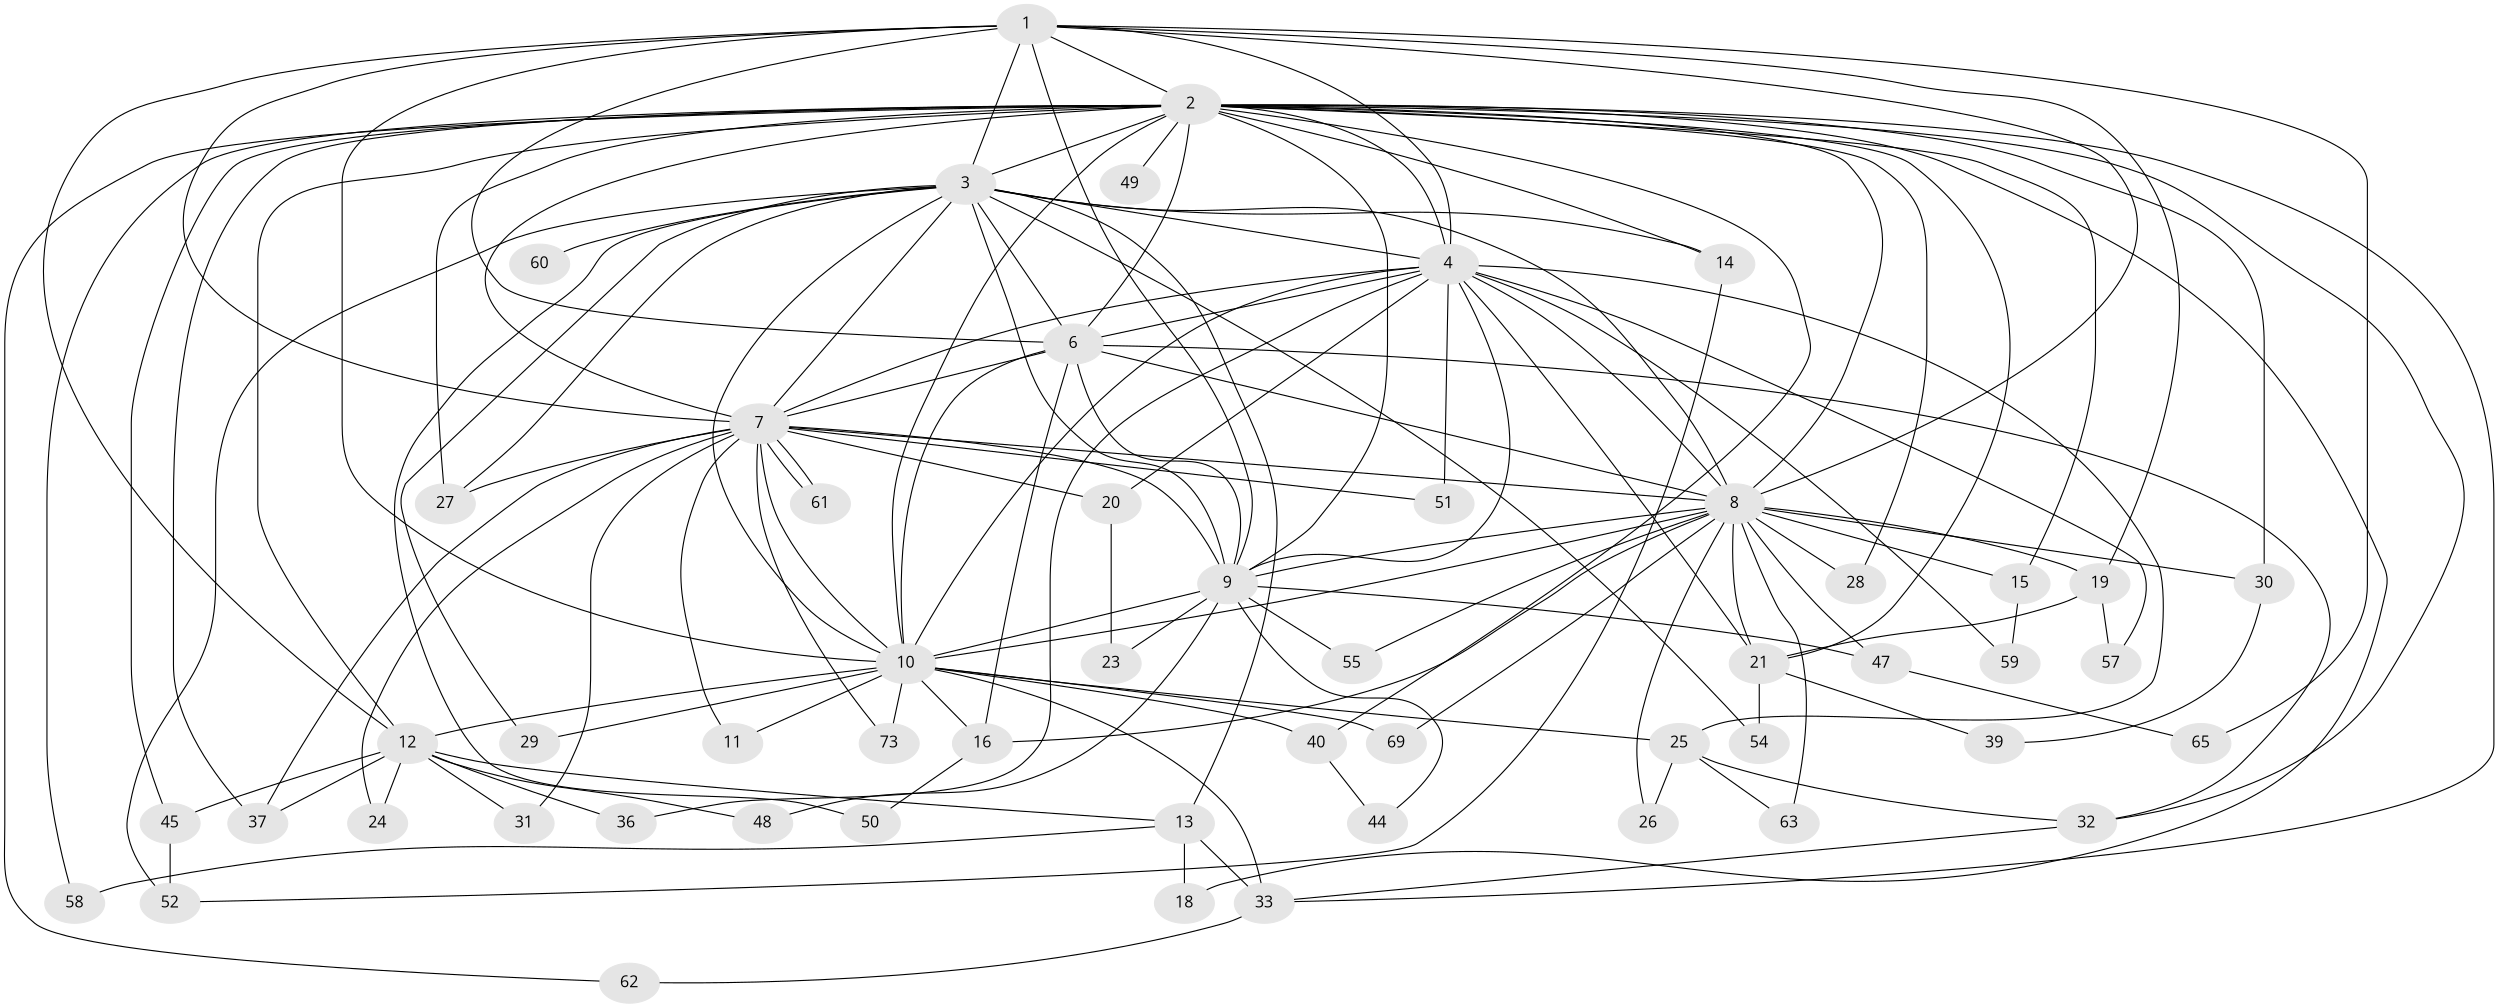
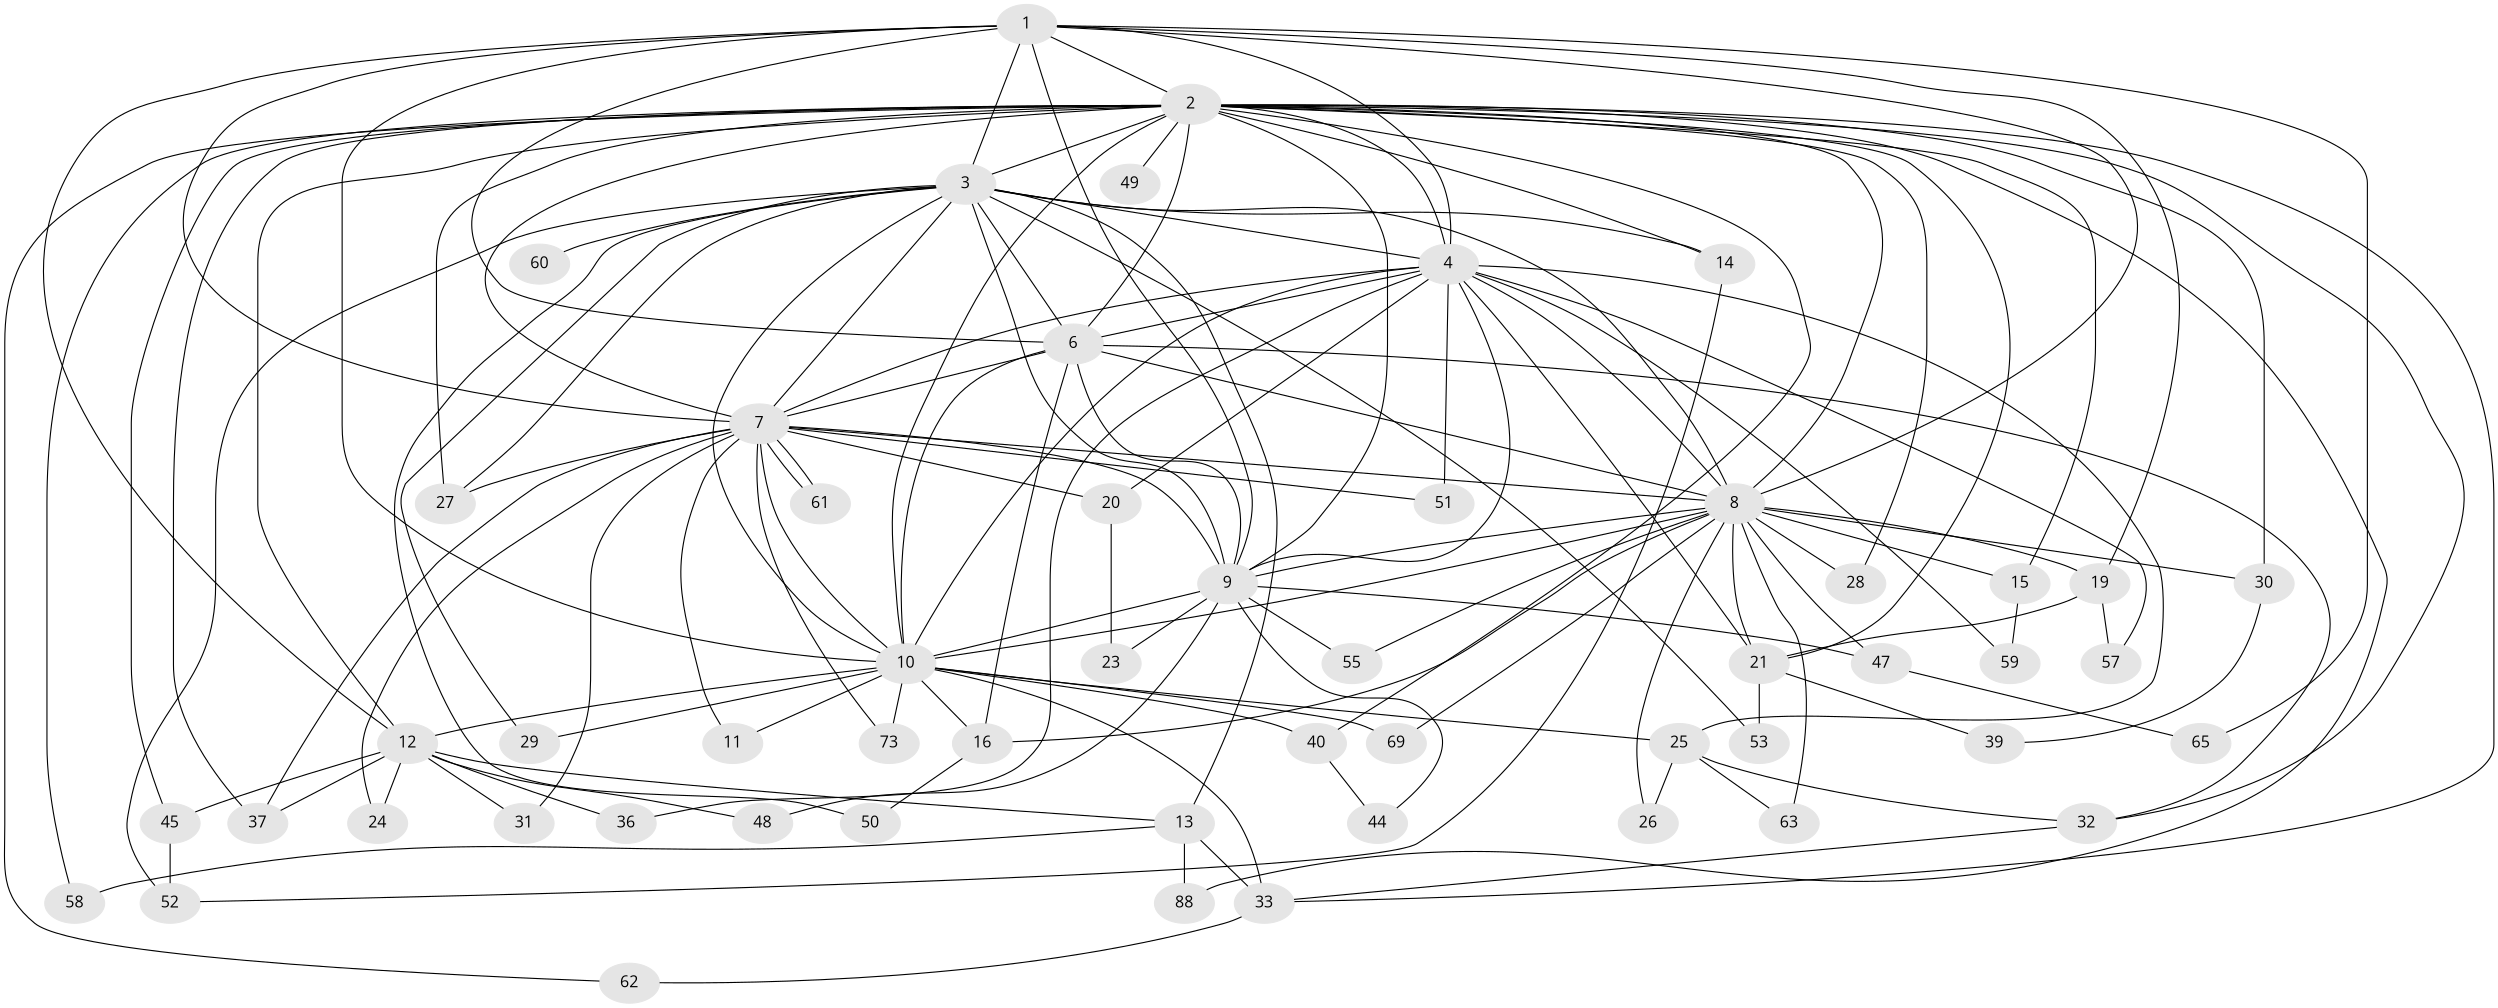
  graph {
    fontname="Open Sans"
    node [color=gray90 fontname="Open Sans" style=filled]
    edge [fontname="Open Sans"]
    1 [super="+70"]
    2 [super="+5"]
    3 [super="+46"]
    4 [super="+34"]
    6
    7 [super="+17"]
    8 [super="+22"]
    9 [super="+48"]
    10 [super="+68"]
    12 [super="+42"]
    19
    65
    14
    15
-   18
+   18 [label=88]
    21 [super="+66"]
    27
    28
    30
    32 [super="+35"]
    33 [super="+53"]
    37 [super="+41"]
    40
    45
    49
    58
    62
    60
    13 [super="+67"]
    29
    50
    52 [super="+57"]
-   54
+   54 [label=53]
    20
    25
    36
    51
    n38 [label=57]
    59
    16 [super="+64"]
    11
    24
    31
    n44 [label=73]
    61
    26
    47
    55
    63
    69
    23
    n52 [label=48]
    44
    39
    1 -- 2 [weight=2]
    1 -- 3 [weight=2]
    1 -- 4
    1 -- 6
    1 -- 7
    1 -- 8
    1 -- 9
    1 -- 10
    1 -- 12
    1 -- 19
    1 -- 65
    2 -- 3 [weight=2]
    2 -- 4 [weight=2]
    2 -- 6 [weight=2]
    2 -- 7 [weight=2]
    2 -- 8 [weight=2]
    2 -- 9 [weight=2]
    2 -- 10 [weight=2]
    2 -- 12
    2 -- 14
    2 -- 15
    2 -- 18
    2 -- 21
    2 -- 27
    2 -- 28
    2 -- 30
    2 -- 32
    2 -- 33
    2 -- 37
    2 -- 40
    2 -- 45
    2 -- 49
    2 -- 58
    2 -- 62
    3 -- 4
    3 -- 6
    3 -- 7
    3 -- 8
    3 -- 9
    3 -- 10
    3 -- 14
    3 -- 27
    3 -- 60
    3 -- 13
    3 -- 29
    3 -- 50
    3 -- 52
    3 -- 54
    4 -- 6
    4 -- 7
    4 -- 8
    4 -- 9
    4 -- 10
    4 -- 21
    4 -- 20
    4 -- 25
    4 -- 36
    4 -- 51
    4 -- n38
    4 -- 59
    6 -- 7
    6 -- 8 [weight=2]
    6 -- 9
    6 -- 10
    6 -- 32
    6 -- 16
    7 -- 8
    7 -- 9
    7 -- 10 [weight=2]
    7 -- 27
    7 -- 37
    7 -- 20
    7 -- 51
    7 -- 11
    7 -- 24
    7 -- 31
    7 -- n44
    7 -- 61
    7 -- 61
    8 -- 9
    8 -- 10
    8 -- 19
    8 -- 15
    8 -- 21
    8 -- 28
    8 -- 30
    8 -- 16
    8 -- 26
    8 -- 47
    8 -- 55
    8 -- 63
    8 -- 69
    9 -- 10 [weight=2]
    9 -- 47
    9 -- 55
    9 -- 23
    9 -- n52
    9 -- 44
    10 -- 12
    10 -- 33
    10 -- 40
    10 -- 29
    10 -- 25
    10 -- 16
    10 -- 11
    10 -- n44
    10 -- 69
    12 -- 37
    12 -- 45
    12 -- 13
    12 -- 36
    12 -- 24
    12 -- 31
    12 -- n52
    19 -- 21
    19 -- n38
    14 -- 52
    15 -- 59
    21 -- 54
    21 -- 39
    30 -- 39
    32 -- 33
    33 -- 62
    40 -- 44
    45 -- 52
    13 -- 18
    13 -- 33
    13 -- 58
    20 -- 23
    25 -- 32
    25 -- 26
    25 -- 63
    16 -- 50
    47 -- 65
  }
